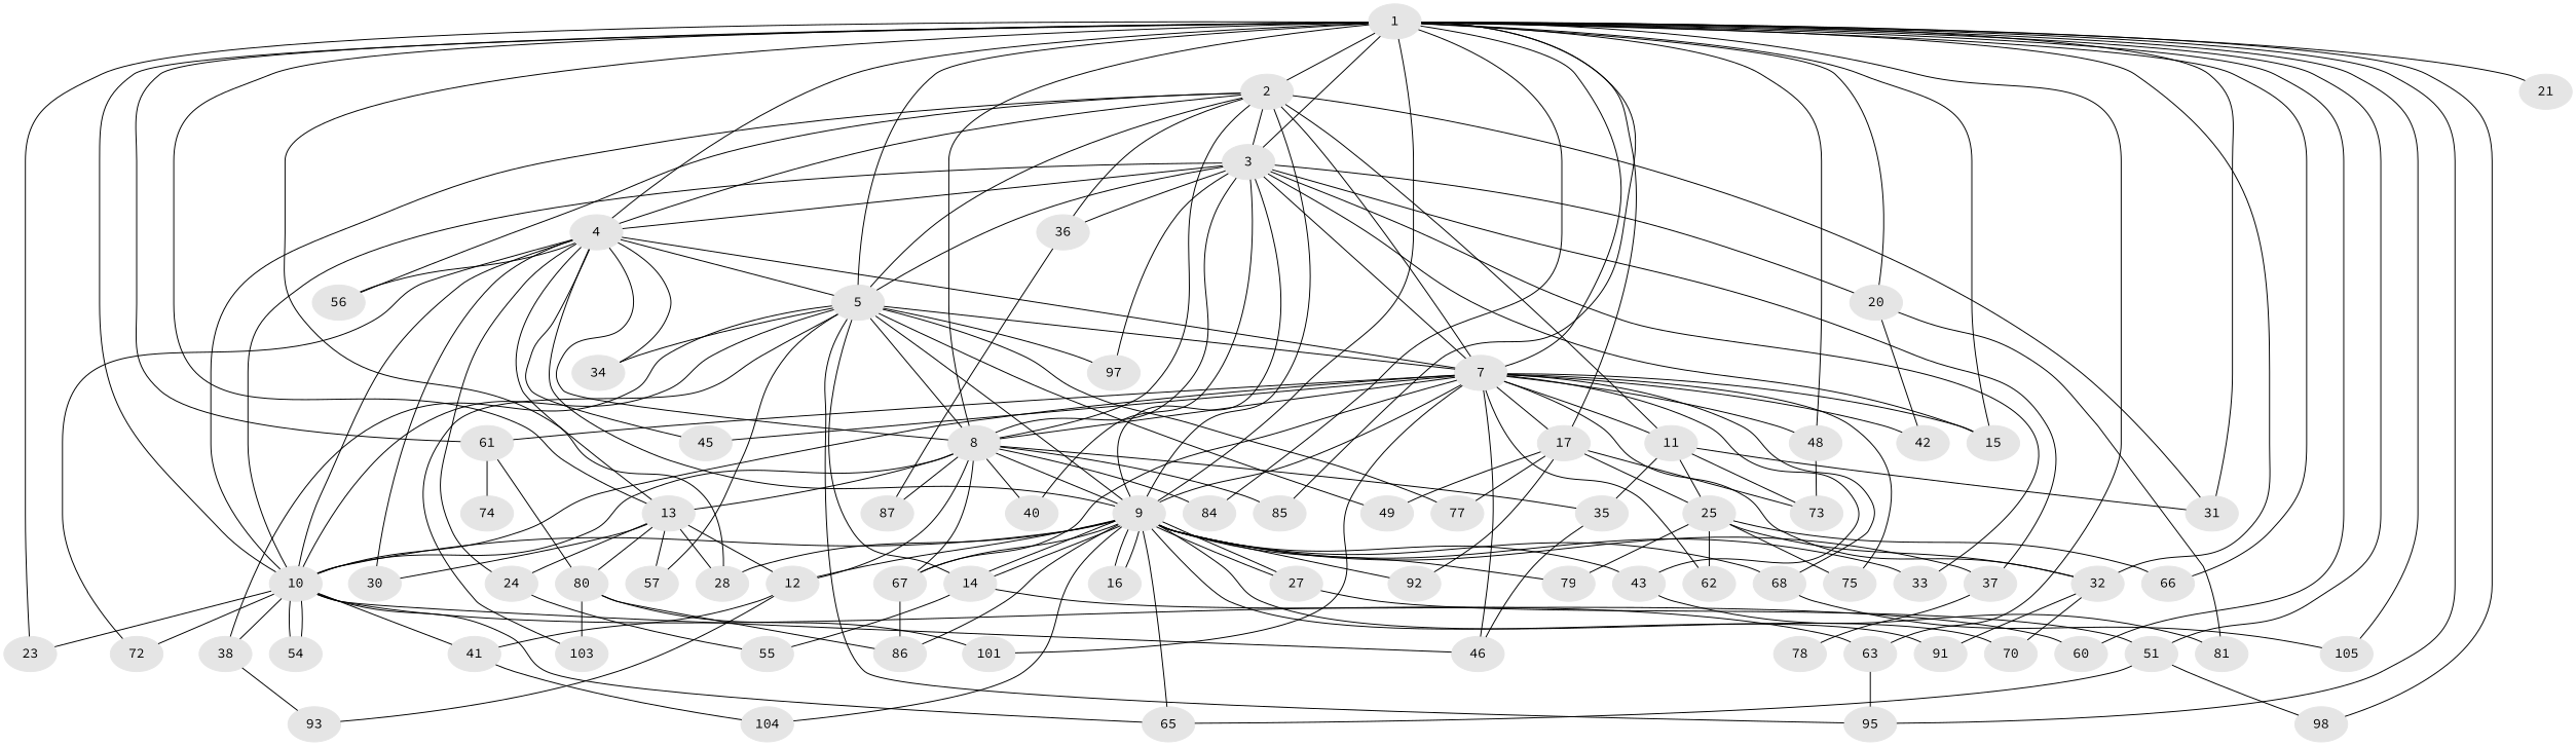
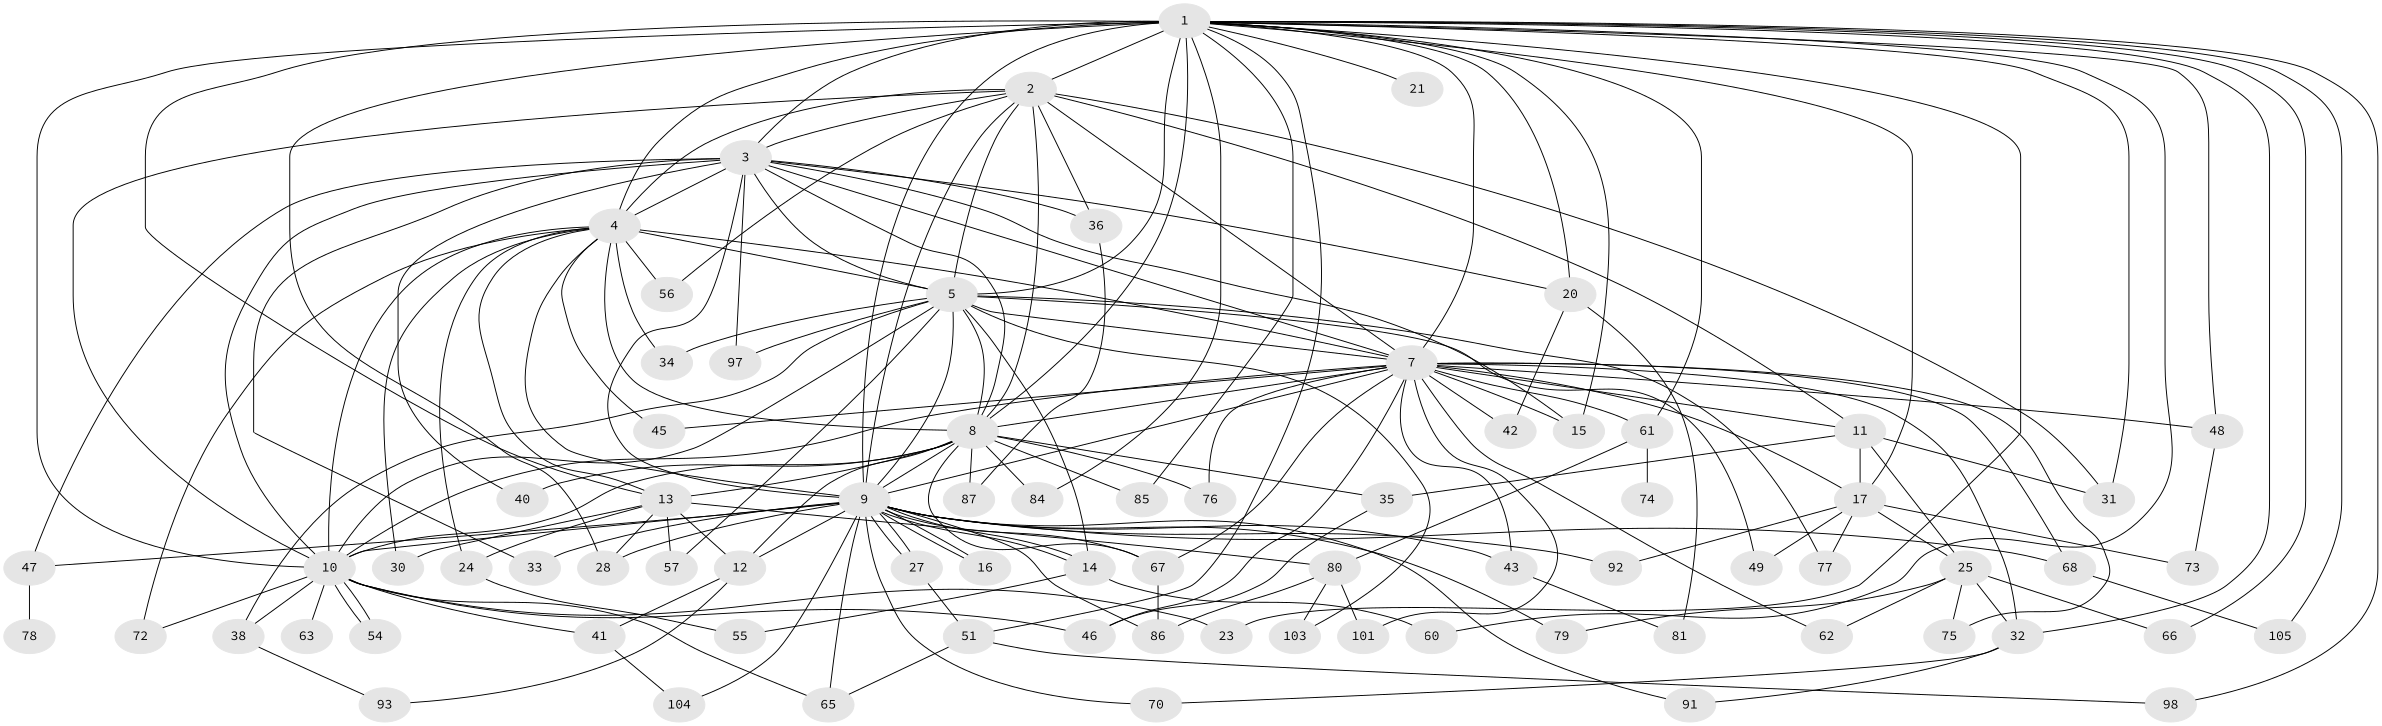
  graph {
    fontname="Source Code Pro"
    node [color=gray90 fontname="Source Code Pro" style=filled]
    edge [fontname="Source Code Pro"]
    1 [super="+6"]
    2
    3 [super="+22"]
    4 [super="+52"]
    5 [super="+47"]
    7 [super="+59"]
    8 [super="+50"]
    9 [super="+83"]
    10 [super="+18"]
    13 [super="+19"]
    15 [super="+71"]
    17 [super="+44"]
    20
    21
    23
    28 [super="+29"]
    31 [super="+96"]
    32 [super="+82"]
    48
    60
    61
    63
    66
    84
    85
-   95 [super="+102"]
    98
    105
    51 [super="+94"]
    11 [super="+90"]
    36
    56
    33
-   37 [super="+55"]
+   37 [super="+55" label=47]
    40
    97
    24
    30
    34
    45
    72
    14 [super="+26"]
    38
    49
    57 [super="+100"]
    77
    103
    42
    43
    46 [super="+64"]
    62
    67
    68
    75
+   76
    101
    12 [super="+39"]
    35
    87
    16
    27
    65
    70
    79
    86 [super="+88"]
    91
    92
    104
    41
    54
    80
    25 [super="+53"]
    73
    81
    74
    78 [super="+89"]
    93
    n78 [label=55]
    1 -- 2 [weight=2]
    1 -- 3 [weight=3]
    1 -- 4 [weight=2]
    1 -- 5 [weight=3]
    1 -- 7 [weight=2]
    1 -- 8 [weight=3]
    1 -- 9 [weight=2]
    1 -- 10 [weight=3]
    1 -- 13
    1 -- 15
    1 -- 17
    1 -- 20
    1 -- 21
    1 -- 23
    1 -- 28
    1 -- 31
    1 -- 32
    1 -- 48
    1 -- 60
    1 -- 61
-   1 -- 63
    1 -- 66
    1 -- 84
    1 -- 85
-   1 -- 95
    1 -- 98
    1 -- 105
    1 -- 51
    2 -- 3
    2 -- 4
    2 -- 5
    2 -- 7
    2 -- 8
    2 -- 9
    2 -- 10
    2 -- 31
    2 -- 11 [weight=2]
    2 -- 36
    2 -- 56
    3 -- 4
    3 -- 5
    3 -- 7
    3 -- 8
    3 -- 9
    3 -- 10
    3 -- 15
    3 -- 20
    3 -- 36
    3 -- 33
    3 -- 37
    3 -- 40
    3 -- 97
    4 -- 5
    4 -- 7 [weight=2]
    4 -- 8
    4 -- 9
    4 -- 10
    4 -- 13
    4 -- 56
    4 -- 24
    4 -- 30
    4 -- 34
    4 -- 45
    4 -- 72
    5 -- 7
    5 -- 8
    5 -- 9
    5 -- 10
-   5 -- 95
    5 -- 97
    5 -- 34
    5 -- 14
    5 -- 38
    5 -- 49
    5 -- 57 [weight=2]
    5 -- 77
    5 -- 103
    7 -- 8
    7 -- 9
    7 -- 10
    7 -- 15
    7 -- 17
    7 -- 32
    7 -- 48
    7 -- 61
    7 -- 11
    7 -- 45
    7 -- 42
    7 -- 43
    7 -- 46
    7 -- 62
    7 -- 67
    7 -- 68
    7 -- 75
+   7 -- 76
    7 -- 101
    8 -- 9
    8 -- 10
    8 -- 13
    8 -- 84
    8 -- 85
    8 -- 40
    8 -- 67
+   8 -- 76
    8 -- 12
    8 -- 35
    8 -- 87
    9 -- 10
    9 -- 28
    9 -- 33
    9 -- 37
    9 -- 14
    9 -- 14
    9 -- 43
    9 -- 67
    9 -- 68
    9 -- 12
    9 -- 16
    9 -- 16
    9 -- 27
    9 -- 27
    9 -- 65
    9 -- 70
    9 -- 79
    9 -- 86
    9 -- 91
    9 -- 92
    9 -- 104
    10 -- 23
    10 -- 63
    10 -- 72
    10 -- 38
    10 -- 46
    10 -- 65
    10 -- 41
    10 -- 54
    10 -- 54
    13 -- 28
    13 -- 24
    13 -- 30
    13 -- 57
    13 -- 12 [weight=2]
    13 -- 80
    17 -- 49
    17 -- 77
    17 -- 92
    17 -- 25
    17 -- 73
    20 -- 42
    20 -- 81
    32 -- 70
    32 -- 91
    48 -- 73
    61 -- 80
    61 -- 74
-   63 -- 95
    51 -- 98
    51 -- 65
-   11 -- 73
+   11 -- 17
    11 -- 31
    11 -- 35
    11 -- 25
    36 -- 87
    37 -- 78
    24 -- n78
    14 -- 60
    14 -- n78
    38 -- 93
    43 -- 81
    67 -- 86
    68 -- 105
    12 -- 41
    12 -- 93
    35 -- 46
    27 -- 51
    41 -- 104
    80 -- 103
    80 -- 101
    80 -- 86
    25 -- 32
    25 -- 66
    25 -- 62
    25 -- 75
    25 -- 79
  }
